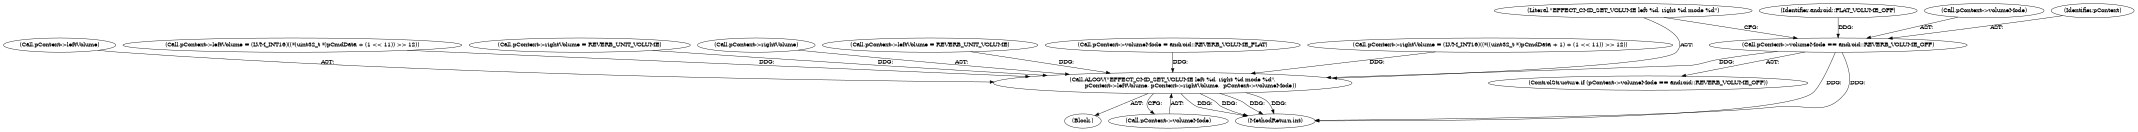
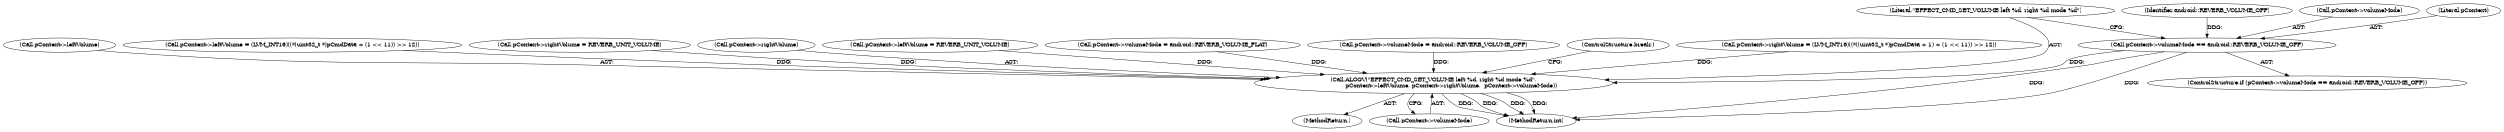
  digraph {
    n1 [label="(Call,pContext->volumeMode == android::REVERB_VOLUME_OFF)"]
    n2 [label="(Call,ALOGV(\"EFFECT_CMD_SET_VOLUME left %d, right %d mode %d\",\n                    pContext->leftVolume, pContext->rightVolume,  pContext->volumeMode))"]
    n3 [label="(ControlStructure,if (pContext->volumeMode == android::REVERB_VOLUME_OFF))"]
    n4 [label="(MethodReturn,int)"]
-   n5 [label="(Block,)"]
+   n5 [label="(MethodReturn,)"]
    n6 [label="(Call,pContext->volumeMode)"]
-   n7 [label="(Identifier,android::FLAT_VOLUME_OFF)"]
+   n7 [label="(Identifier,android::REVERB_VOLUME_OFF)"]
    n8 [label="(Call,pContext->volumeMode)"]
-   n9 [label="(Identifier,pContext)"]
+   n9 [label="(Literal,pContext)"]
    n10 [label="(Call,pContext->leftVolume)"]
    n11 [label="(Call,pContext->leftVolume = (LVM_INT16)((*(uint32_t *)pCmdData + (1 << 11)) >> 12))"]
    n12 [label="(Call,pContext->rightVolume = REVERB_UNIT_VOLUME)"]
    n13 [label="(Call,pContext->rightVolume)"]
    n14 [label="(Call,pContext->leftVolume = REVERB_UNIT_VOLUME)"]
    n15 [label="(Call,pContext->volumeMode = android::REVERB_VOLUME_FLAT)"]
+   n16 [label="(Call,pContext->volumeMode = android::REVERB_VOLUME_OFF)"]
+   n17 [label="(ControlStructure,break;)"]
    n18 [label="(Call,pContext->rightVolume = (LVM_INT16)((*((uint32_t *)pCmdData + 1) + (1 << 11)) >> 12))"]
    n19 [label="(Literal,\"EFFECT_CMD_SET_VOLUME left %d, right %d mode %d\")"]
    n1 -> n2 [label="DDG: "]
    n1 -> n3 [label="AST: "]
    n1 -> n4 [label="DDG: "]
    n1 -> n4 [label="DDG: "]
    n2 -> n4 [label="DDG: "]
    n2 -> n4 [label="DDG: "]
    n2 -> n4 [label="DDG: "]
    n2 -> n4 [label="DDG: "]
    n2 -> n5 [label="AST: "]
    n2 -> n6 [label="CFG: "]
    n6 -> n2 [label="AST: "]
    n7 -> n1 [label="DDG: "]
    n8 -> n1 [label="AST: "]
    n9 -> n1 [label="AST: "]
    n10 -> n2 [label="AST: "]
    n11 -> n2 [label="DDG: "]
    n12 -> n2 [label="DDG: "]
    n13 -> n2 [label="AST: "]
    n14 -> n2 [label="DDG: "]
    n15 -> n2 [label="DDG: "]
+   n16 -> n2 [label="DDG: "]
+   n17 -> n2 [label="CFG: "]
    n18 -> n2 [label="DDG: "]
    n19 -> n1 [label="CFG: "]
    n19 -> n2 [label="AST: "]
  }
